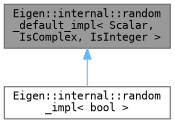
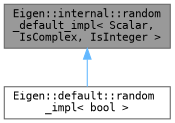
  digraph {
    fontname="DejaVu Sans Mono"
    node [color=gray40 fontname="DejaVu Sans Mono" fontsize=10 shape=box style=filled]
    n1 [fillcolor=grey60 fontcolor=black height=0.2 label="Eigen::internal::random\l_default_impl\< Scalar,\l IsComplex, IsInteger \>" width=0.4]
-   n2 [fillcolor=white height=0.2 label="Eigen::internal::random\l_impl\< bool \>" width=0.4]
+   n2 [fillcolor=white height=0.2 label="Eigen::default::random\l_impl\< bool \>" width=0.4]
    n1 -> n2 [color=steelblue1 dir=back fontname="DejaVu Sans Mono" fontsize=10 labelfontname=Helvetica labelfontsize=10 style=solid]
  }
